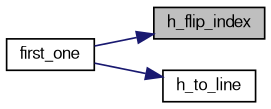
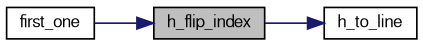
  digraph {
    rankdir=LR
    node [color=black fontname=FreeSans fontsize=10 shape=record]
    edge [color=midnightblue fontname=FreeSans fontsize=10 labelfontname=FreeSans labelfontsize=10 style=solid]
    n1 [fillcolor=grey75 fontcolor=black height=0.2 label=h_flip_index style=filled width=0.4]
    n2 [height=0.2 label=h_to_line width=0.4]
    n3 [height=0.2 label=first_one width=0.4]
-   n3 -> n2
+   n1 -> n2
    n3 -> n1
  }
